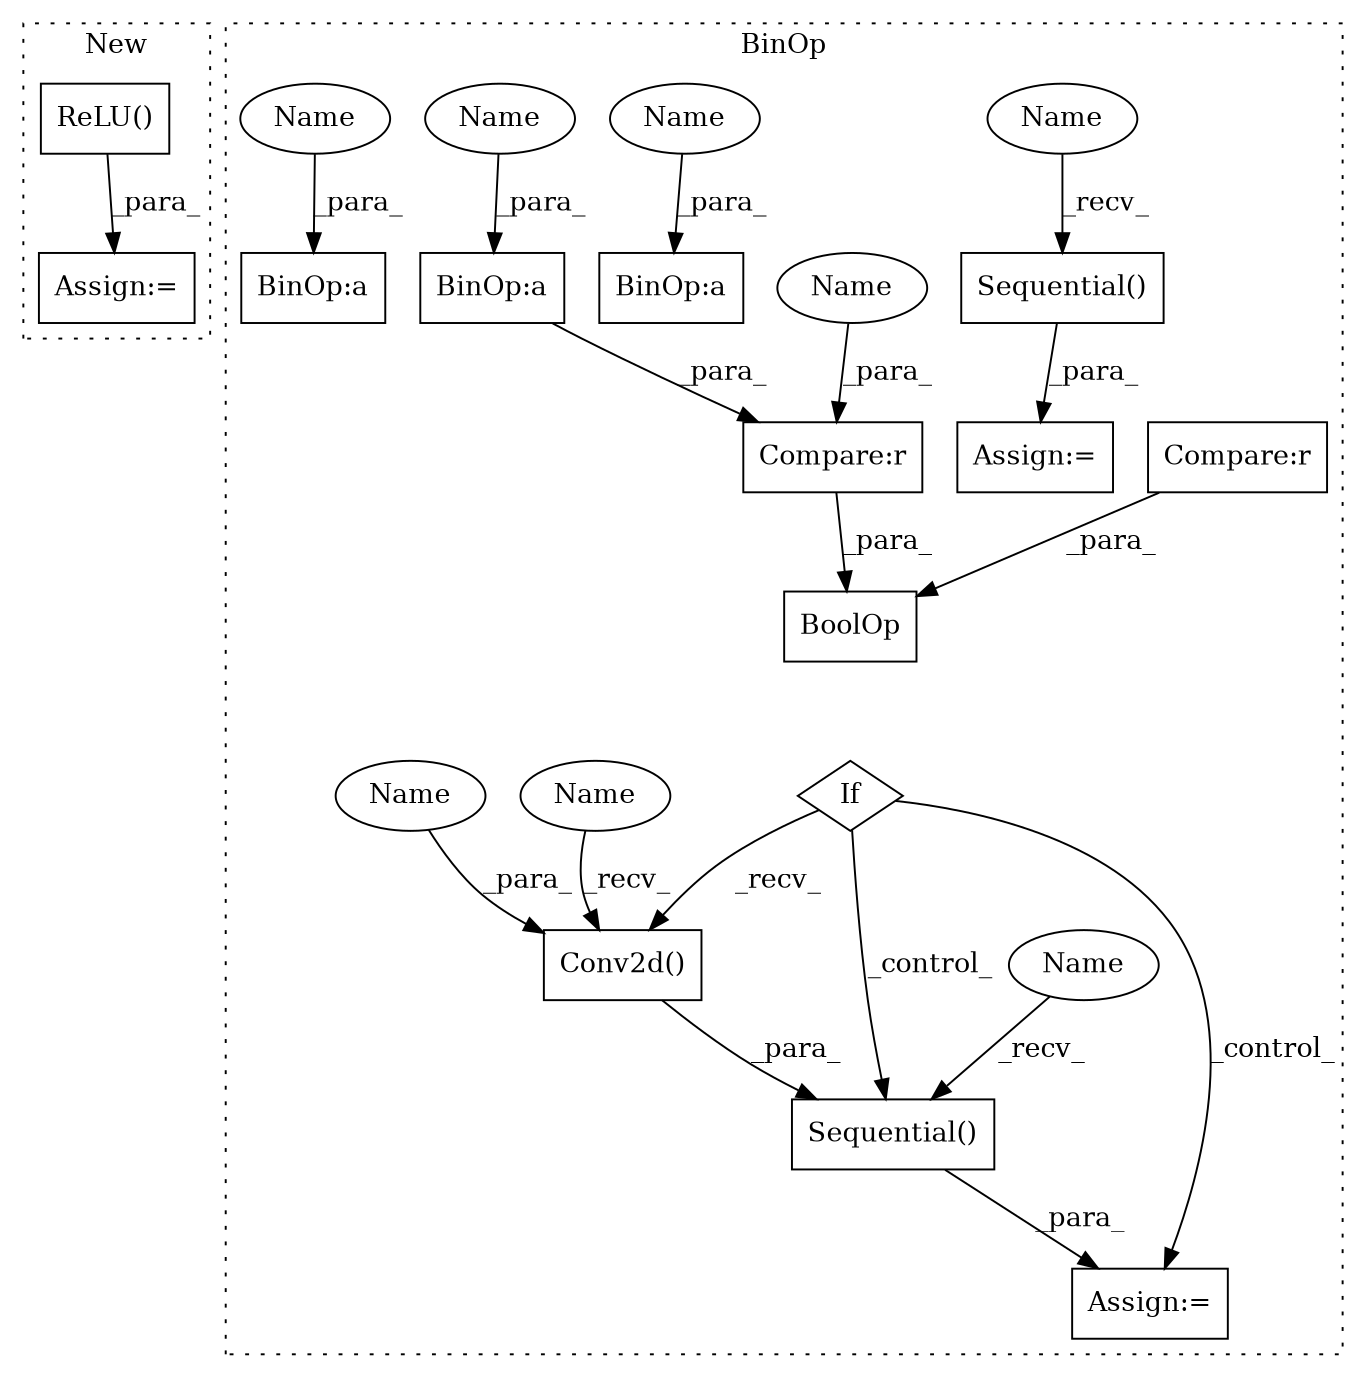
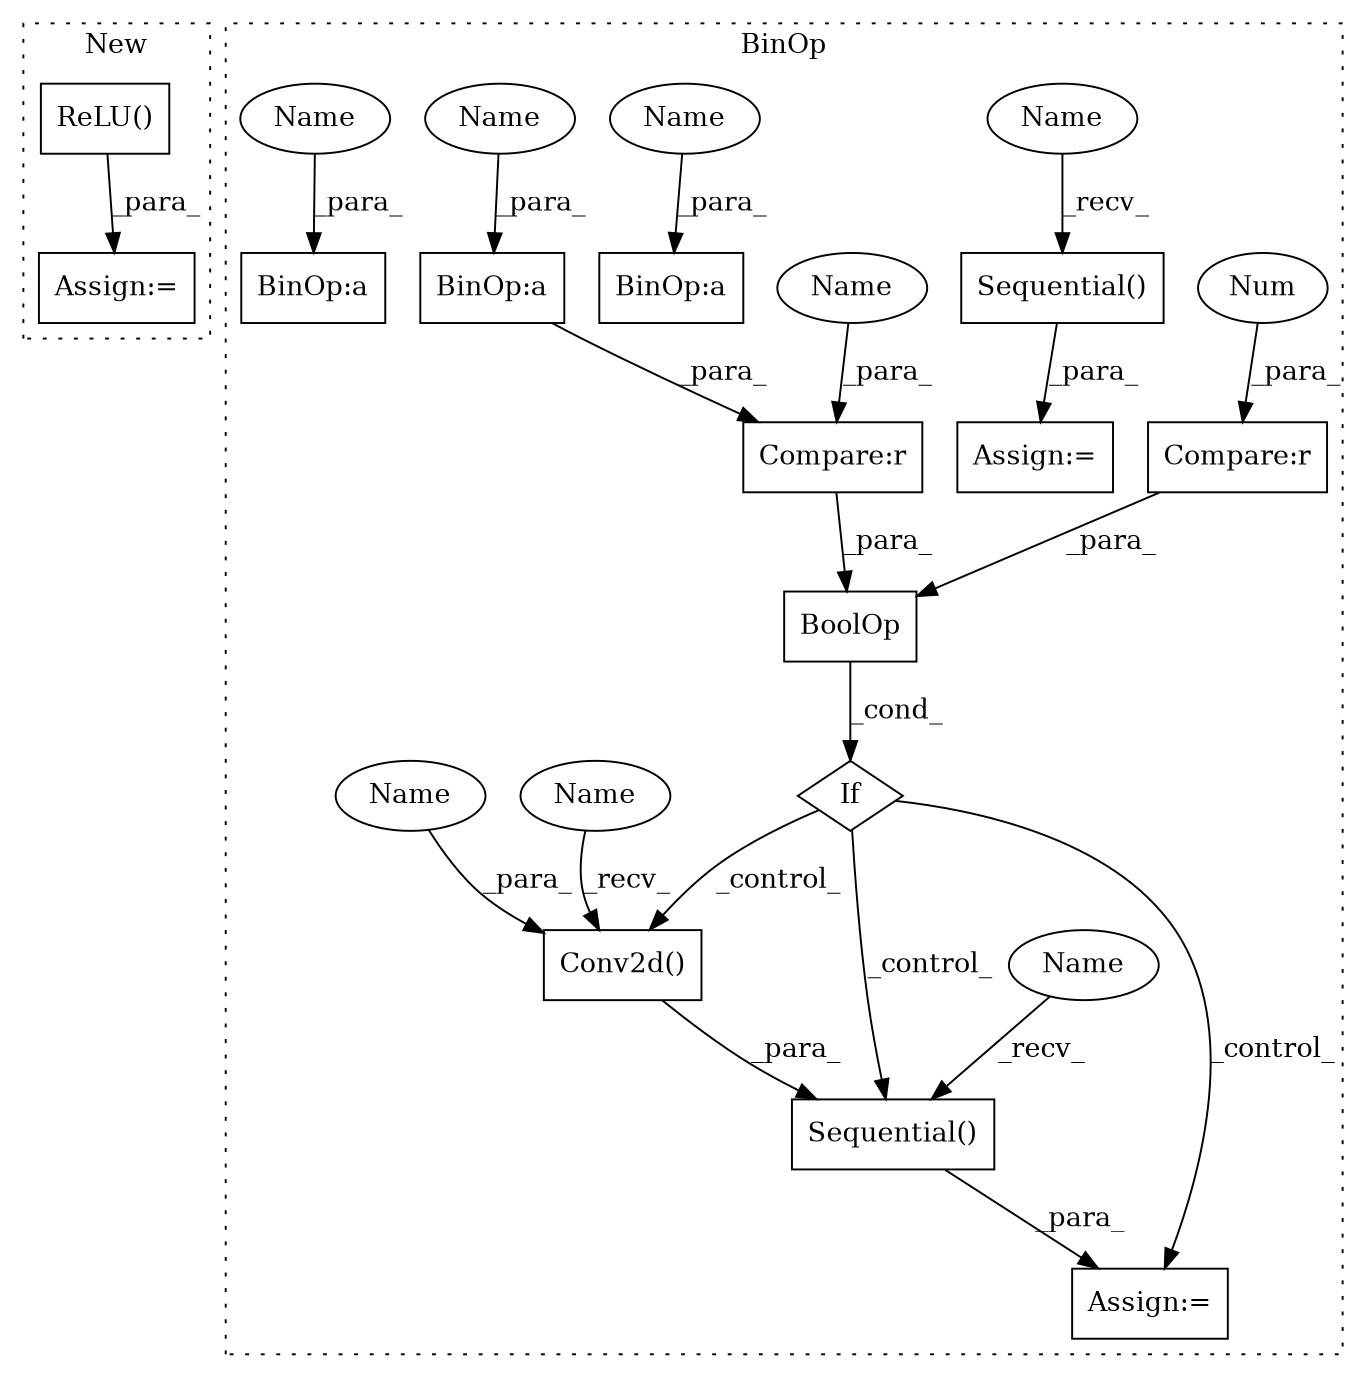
  digraph {
    fontname="DejaVu Serif"
    node [a=87 fontname="DejaVu Serif" l=3 s=608 shape=box]
    edge [fontname="DejaVu Serif"]
    n1 [a=75 l=21 label="ReLU()" s=1357]
    n2 [a=68 label="Assign:=" s=1354]
    n3 [a=96 l="3,14" label=If s="605,657" shape=diamond]
    n4 [a=68 label="Assign:=" s=686]
    n5 [a=40 l=11 label="Compare:r"]
    n6 [a=72 l=49 label=BoolOp]
+   n7 [a=76 l=1 label=Num s=618 shape=ellipse]
    n8 [a=40 l=34 label="Compare:r" s=623]
    n9 [a=82 l=1 label="BinOp:a" s=650]
    n10 [a=75 l="10,43" label="Conv2d()" s="720,762"]
    n11 [a=75 l="31,14" label="Sequential()" s="689,860"]
    n12 [a=82 label="BinOp:a" s=439]
    n13 [a=75 l=15 label="Sequential()" s=581]
    n14 [a=82 label="BinOp:a" s=267]
    n15 [a=68 label="Assign:=" s=578]
    n16 [l=2 label=Name s=689 shape=ellipse]
    n17 [l=2 label=Name s=720 shape=ellipse]
    n18 [l=2 label=Name s=581 shape=ellipse]
    n19 [l=9 label=Name s=623 shape=ellipse]
    n20 [l=9 label=Name s=730 shape=ellipse]
    n21 [l=6 label=Name s=433 shape=ellipse]
    n22 [l=6 label=Name s=651 shape=ellipse]
    n23 [l=6 label=Name s=261 shape=ellipse]
    subgraph cluster_1 {
      label=New
      style=dotted
      n1
      n2
    }
    subgraph cluster_2 {
      label=BinOp
      style=dotted
      n3
      n4
      n5
      n6
+     n7
      n8
      n9
      n10
      n11
      n12
      n13
      n14
      n15
      n16
      n17
      n18
      n19
      n20
      n21
      n22
      n23
    }
    n1 -> n2 [label=_para_]
    n3 -> n4 [label=_control_]
-   n3 -> n10 [label=_recv_]
+   n3 -> n10 [label=_control_]
    n3 -> n11 [label=_control_]
    n5 -> n6 [label=_para_]
+   n6 -> n3 [label=_cond_]
+   n7 -> n5 [label=_para_]
    n8 -> n6 [label=_para_]
    n9 -> n8 [label=_para_]
    n10 -> n11 [label=_para_]
    n11 -> n4 [label=_para_]
    n13 -> n15 [label=_para_]
    n16 -> n11 [label=_recv_]
    n17 -> n10 [label=_recv_]
    n18 -> n13 [label=_recv_]
    n19 -> n8 [label=_para_]
    n20 -> n10 [label=_para_]
    n21 -> n12 [label=_para_]
    n22 -> n9 [label=_para_]
    n23 -> n14 [label=_para_]
  }
